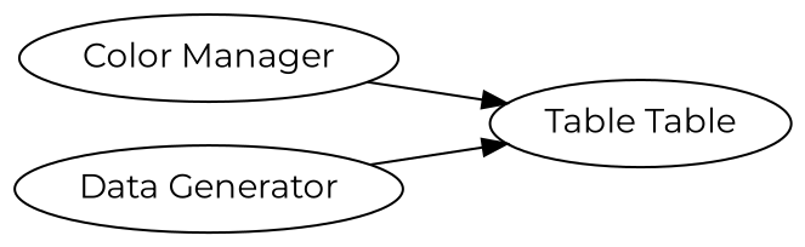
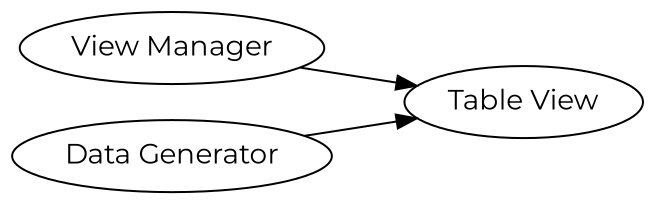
  digraph {
    fontname=Montserrat
    rankdir=LR
    node [fontname=Montserrat]
    edge [fontname=Montserrat]
-   n1 [label="Color Manager"]
-   n2 [label="Table Table"]
+   n1 [label="View Manager"]
+   n2 [label="Table View"]
    n3 [label="Data Generator"]
    n1 -> n2
    n3 -> n2
  }
